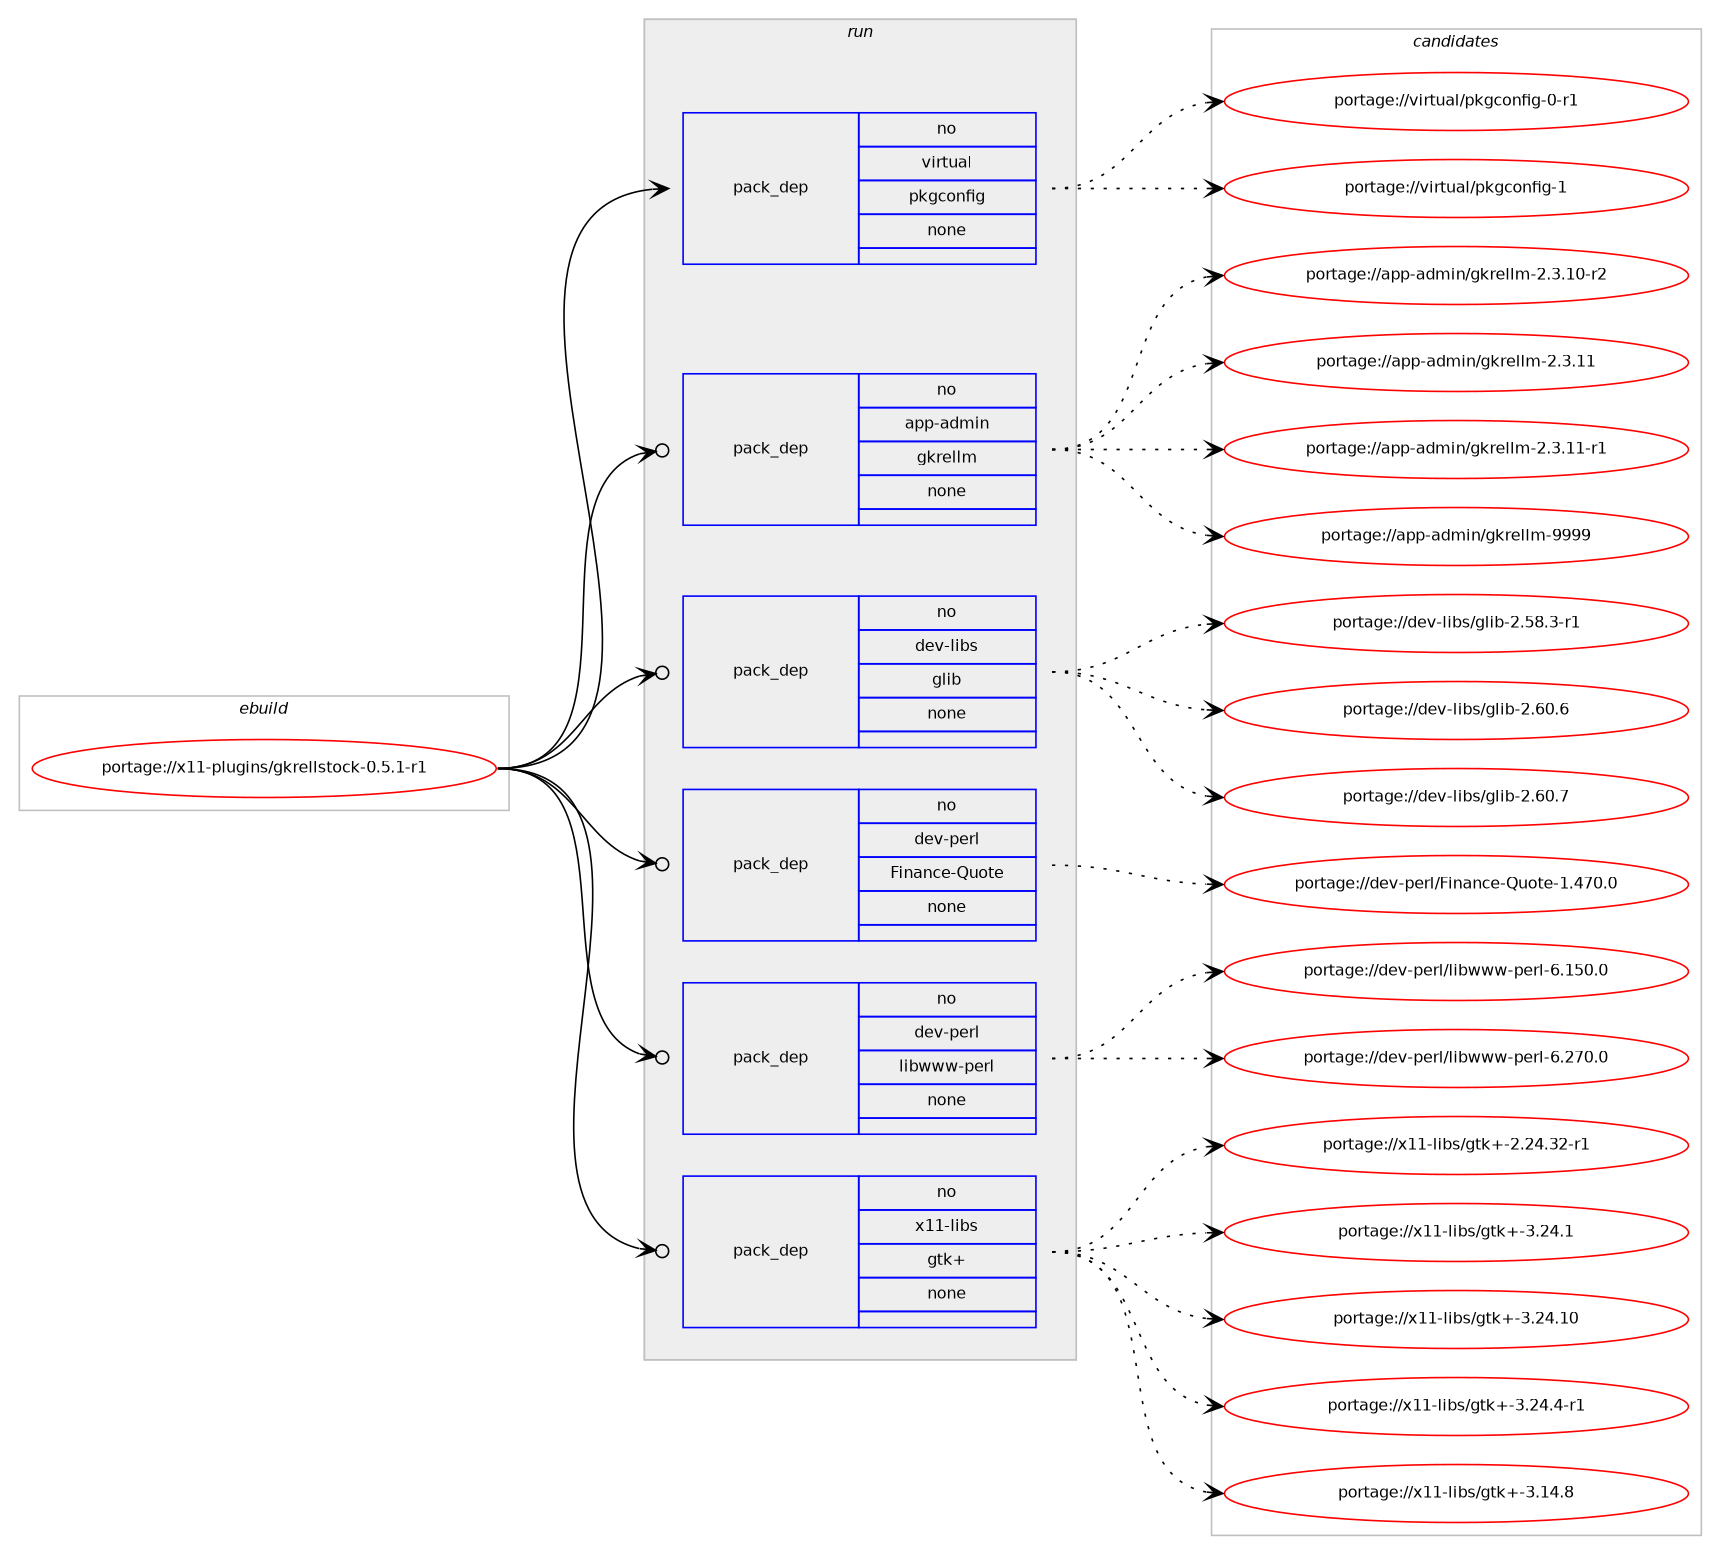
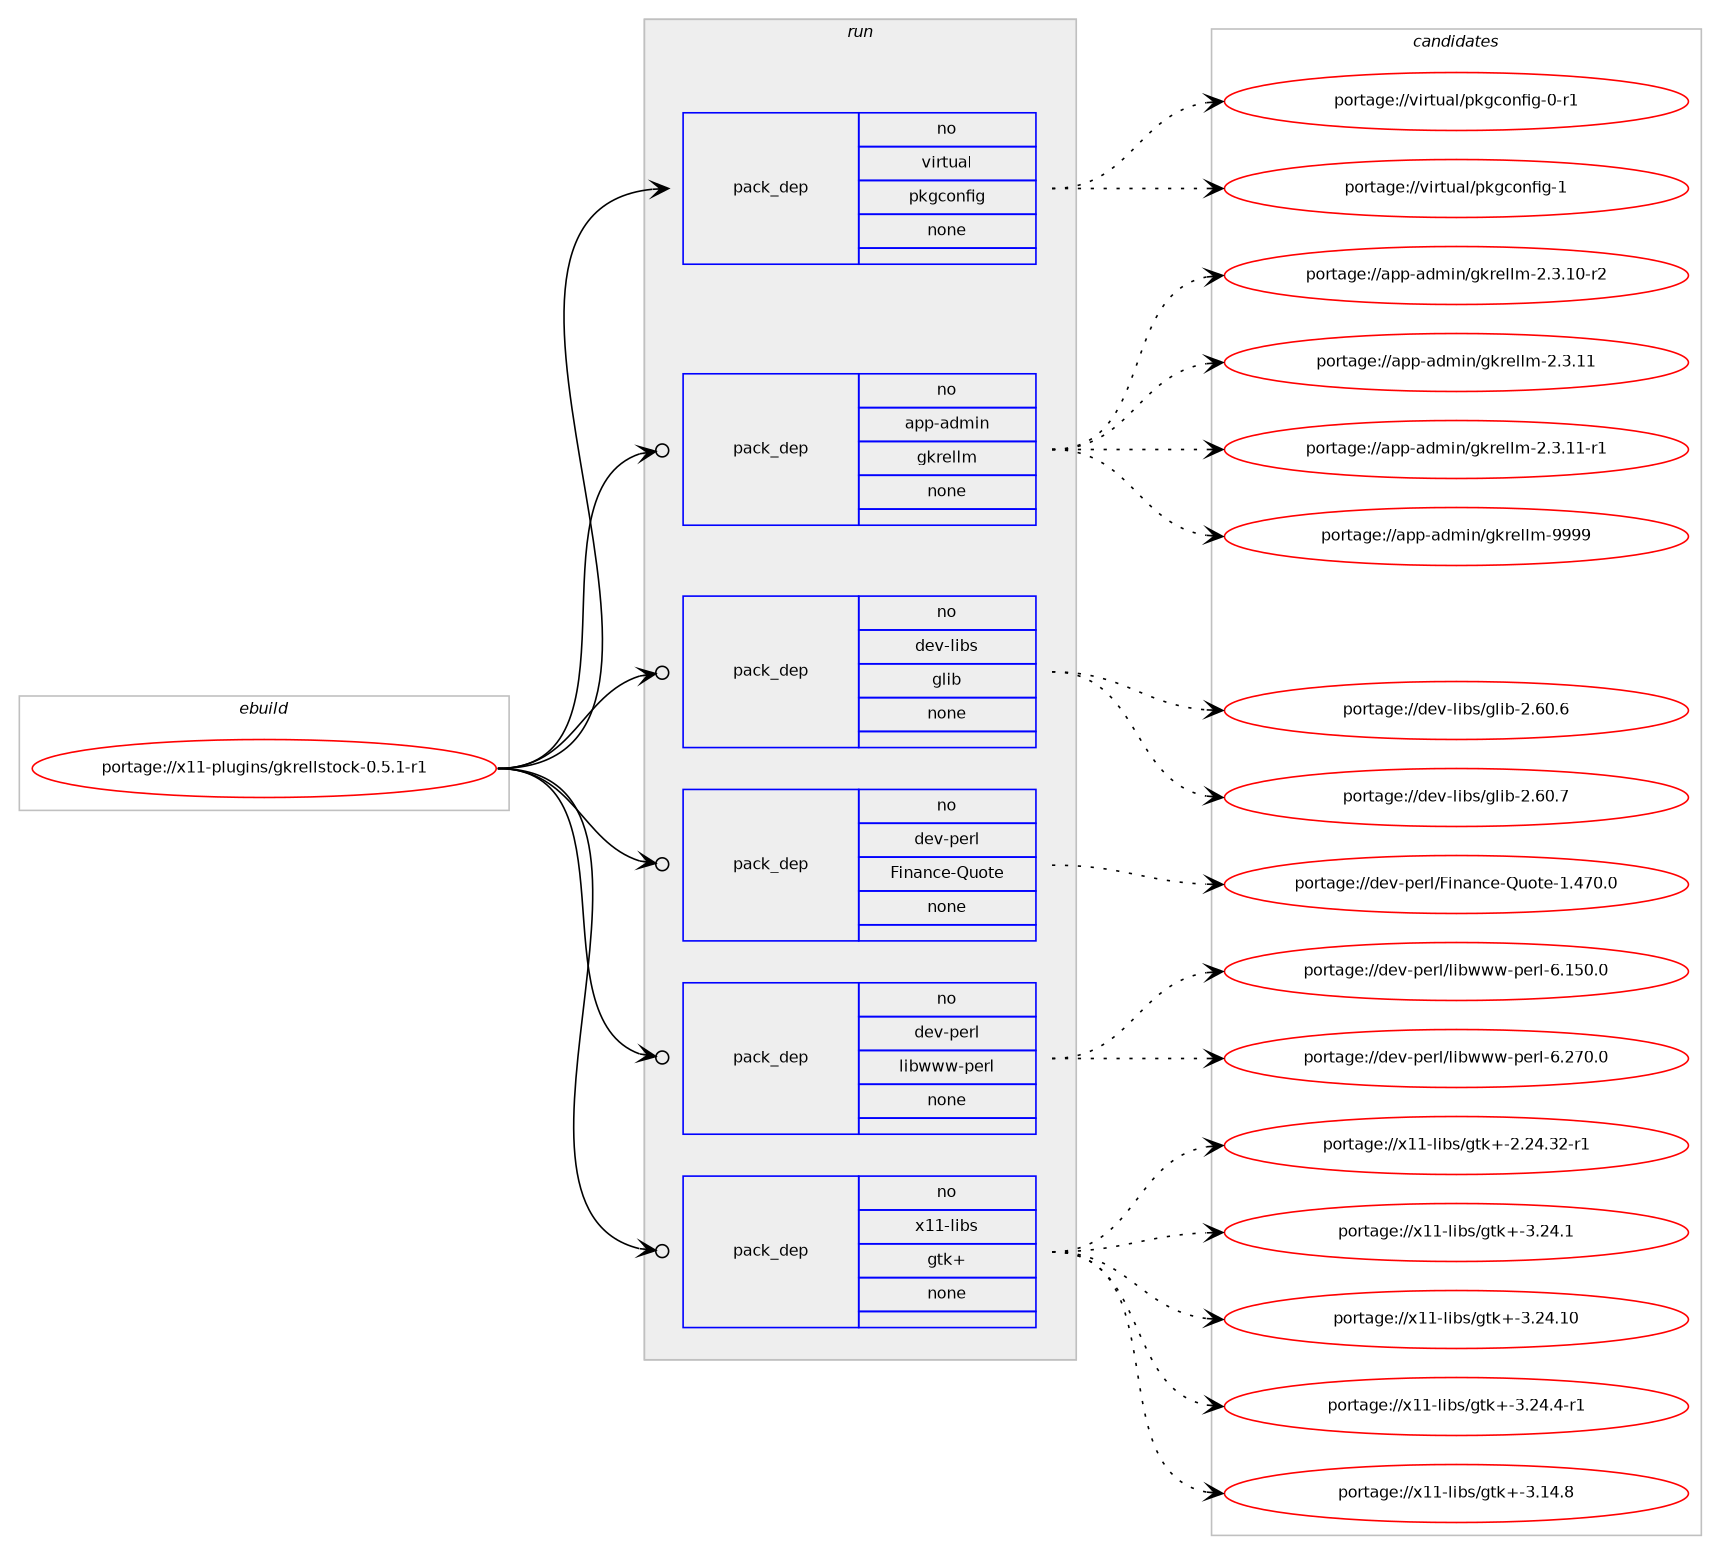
  digraph {
    compound=true
    concentrate=true
    fontname=Helvetica
    fontsize=10
    newrank=true
    rankdir=LR
    ranksep=1.5
    node [color=red fontname=Helvetica fontsize=10]
    edge [arrowhead=vee headport=w style=dotted tailport=e weight=100]
    n1 [label="portage://x11-plugins/gkrellstock-0.5.1-r1" width=4]
    n2 [color=blue label=<<TABLE BORDER="0" CELLBORDER="1" CELLSPACING="0" CELLPADDING="4" WIDTH="220"><TR><TD ROWSPAN="6" CELLPADDING="30">pack_dep</TD></TR><TR><TD WIDTH="110">no</TD></TR><TR><TD>virtual</TD></TR><TR><TD>pkgconfig</TD></TR><TR><TD>none</TD></TR><TR><TD></TD></TR></TABLE>> shape=none]
    n3 [color=blue label=<<TABLE BORDER="0" CELLBORDER="1" CELLSPACING="0" CELLPADDING="4" WIDTH="220"><TR><TD ROWSPAN="6" CELLPADDING="30">pack_dep</TD></TR><TR><TD WIDTH="110">no</TD></TR><TR><TD>app-admin</TD></TR><TR><TD>gkrellm</TD></TR><TR><TD>none</TD></TR><TR><TD></TD></TR></TABLE>> shape=none]
    n4 [color=blue label=<<TABLE BORDER="0" CELLBORDER="1" CELLSPACING="0" CELLPADDING="4" WIDTH="220"><TR><TD ROWSPAN="6" CELLPADDING="30">pack_dep</TD></TR><TR><TD WIDTH="110">no</TD></TR><TR><TD>dev-libs</TD></TR><TR><TD>glib</TD></TR><TR><TD>none</TD></TR><TR><TD></TD></TR></TABLE>> shape=none]
    n5 [color=blue label=<<TABLE BORDER="0" CELLBORDER="1" CELLSPACING="0" CELLPADDING="4" WIDTH="220"><TR><TD ROWSPAN="6" CELLPADDING="30">pack_dep</TD></TR><TR><TD WIDTH="110">no</TD></TR><TR><TD>dev-perl</TD></TR><TR><TD>Finance-Quote</TD></TR><TR><TD>none</TD></TR><TR><TD></TD></TR></TABLE>> shape=none]
    n6 [color=blue label=<<TABLE BORDER="0" CELLBORDER="1" CELLSPACING="0" CELLPADDING="4" WIDTH="220"><TR><TD ROWSPAN="6" CELLPADDING="30">pack_dep</TD></TR><TR><TD WIDTH="110">no</TD></TR><TR><TD>dev-perl</TD></TR><TR><TD>libwww-perl</TD></TR><TR><TD>none</TD></TR><TR><TD></TD></TR></TABLE>> shape=none]
    n7 [color=blue label=<<TABLE BORDER="0" CELLBORDER="1" CELLSPACING="0" CELLPADDING="4" WIDTH="220"><TR><TD ROWSPAN="6" CELLPADDING="30">pack_dep</TD></TR><TR><TD WIDTH="110">no</TD></TR><TR><TD>x11-libs</TD></TR><TR><TD>gtk+</TD></TR><TR><TD>none</TD></TR><TR><TD></TD></TR></TABLE>> shape=none]
    n8 [label="portage://virtual/pkgconfig-0-r1" width=4]
    n9 [label="portage://virtual/pkgconfig-1" width=4]
    n10 [label="portage://app-admin/gkrellm-2.3.10-r2" width=4]
    n11 [label="portage://app-admin/gkrellm-2.3.11" width=4]
    n12 [label="portage://app-admin/gkrellm-2.3.11-r1" width=4]
    n13 [label="portage://app-admin/gkrellm-9999" width=4]
-   n14 [label="portage://dev-libs/glib-2.58.3-r1" width=4]
    n15 [label="portage://dev-libs/glib-2.60.6" width=4]
    n16 [label="portage://dev-libs/glib-2.60.7" width=4]
    n17 [label="portage://dev-perl/Finance-Quote-1.470.0" width=4]
    n18 [label="portage://dev-perl/libwww-perl-6.150.0" width=4]
    n19 [label="portage://dev-perl/libwww-perl-6.270.0" width=4]
    n20 [label="portage://x11-libs/gtk+-2.24.32-r1" width=4]
    n21 [label="portage://x11-libs/gtk+-3.24.1" width=4]
    n22 [label="portage://x11-libs/gtk+-3.24.10" width=4]
    n23 [label="portage://x11-libs/gtk+-3.24.4-r1" width=4]
    n24 [label="portage://x11-libs/gtk+-3.14.8" width=4]
    subgraph cluster_1 {
      color=gray
      label=<<i>ebuild</i>>
      rank=same
      n1
    }
    subgraph cluster_2 {
      color=gray
      label=<<i>dependencies</i>>
      subgraph cluster_3 {
        color=gray
        fillcolor="#eeeeee"
        label=<<i>compile</i>>
        style=filled
        subgraph sub_4 {
          color=gray
          fillcolor="#eeeeee"
          label=<<i>compile</i>>
          style=filled
          n2
        }
      }
      subgraph cluster_5 {
        color=gray
        fillcolor="#eeeeee"
        label=<<i>compile and run</i>>
        style=filled
        subgraph sub_6 {
          color=gray
          fillcolor="#eeeeee"
          label=<<i>compile and run</i>>
          style=filled
          n3
        }
        subgraph sub_7 {
          color=gray
          fillcolor="#eeeeee"
          label=<<i>compile and run</i>>
          style=filled
          n4
        }
        subgraph sub_8 {
          color=gray
          fillcolor="#eeeeee"
          label=<<i>compile and run</i>>
          style=filled
          n5
        }
        subgraph sub_9 {
          color=gray
          fillcolor="#eeeeee"
          label=<<i>compile and run</i>>
          style=filled
          n6
        }
        subgraph sub_10 {
          color=gray
          fillcolor="#eeeeee"
          label=<<i>compile and run</i>>
          style=filled
          n7
        }
      }
      subgraph cluster_11 {
        color=gray
        fillcolor="#eeeeee"
        label=<<i>run</i>>
        style=filled
      }
    }
    subgraph cluster_12 {
      color=gray
      label=<<i>candidates</i>>
      rank=same
      subgraph sub_13 {
        color=black
        label=<<i>candidates</i>>
        nodesep=1
        rank=same
        n8
        n9
      }
      subgraph sub_14 {
        color=black
        label=<<i>candidates</i>>
        nodesep=1
        rank=same
        n10
        n11
        n12
        n13
      }
      subgraph sub_15 {
        color=black
        label=<<i>candidates</i>>
        nodesep=1
        rank=same
-       n14
        n15
        n16
      }
      subgraph sub_16 {
        color=black
        label=<<i>candidates</i>>
        nodesep=1
        rank=same
        n17
      }
      subgraph sub_17 {
        color=black
        label=<<i>candidates</i>>
        nodesep=1
        rank=same
        n18
        n19
      }
      subgraph sub_18 {
        color=black
        label=<<i>candidates</i>>
        nodesep=1
        rank=same
        n20
        n21
        n22
        n23
        n24
      }
    }
    n1 -> n2 [style=solid weight=20]
    n1 -> n3 [arrowhead=odotvee style=solid weight=20]
    n1 -> n4 [arrowhead=odotvee style=solid weight=20]
    n1 -> n5 [arrowhead=odotvee style=solid weight=20]
    n1 -> n6 [arrowhead=odotvee style=solid weight=20]
    n1 -> n7 [arrowhead=odotvee style=solid weight=20]
    n2 -> n8
    n2 -> n9
    n3 -> n10
    n3 -> n11
    n3 -> n12
    n3 -> n13
-   n4 -> n14
    n4 -> n15
    n4 -> n16
    n5 -> n17
    n6 -> n18
    n6 -> n19
    n7 -> n20
    n7 -> n21
    n7 -> n22
    n7 -> n23
    n7 -> n24
  }
